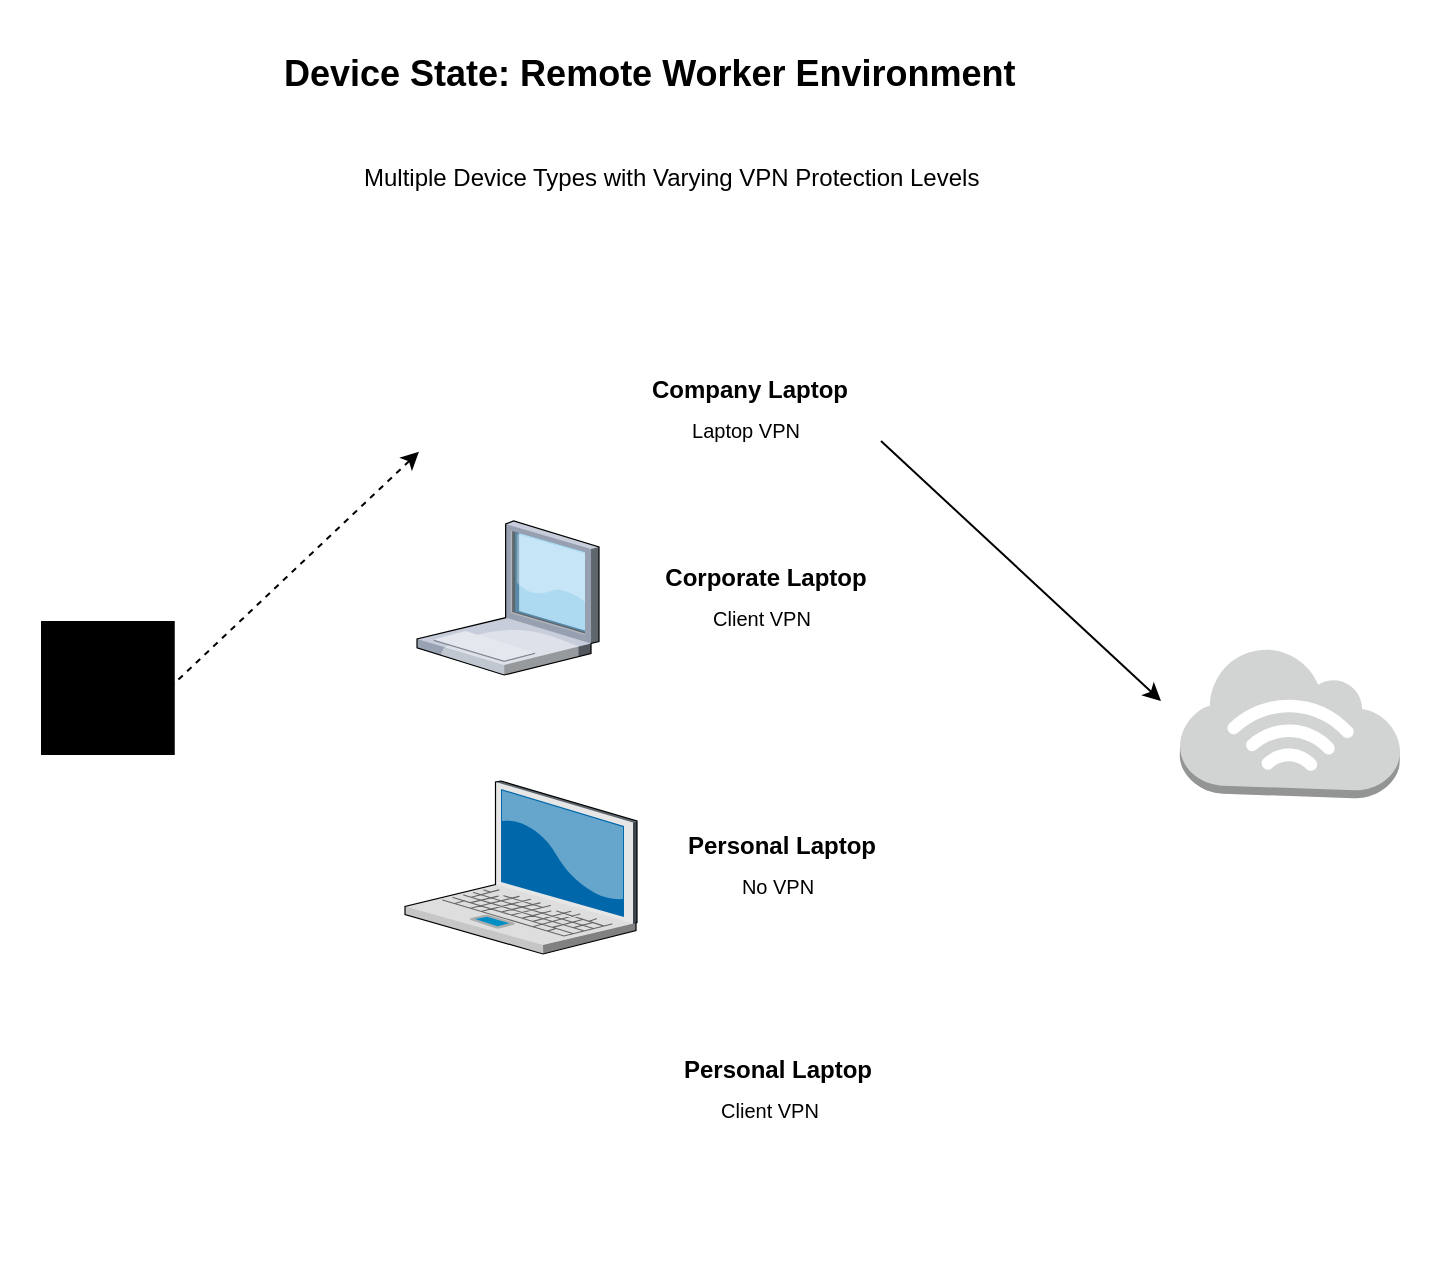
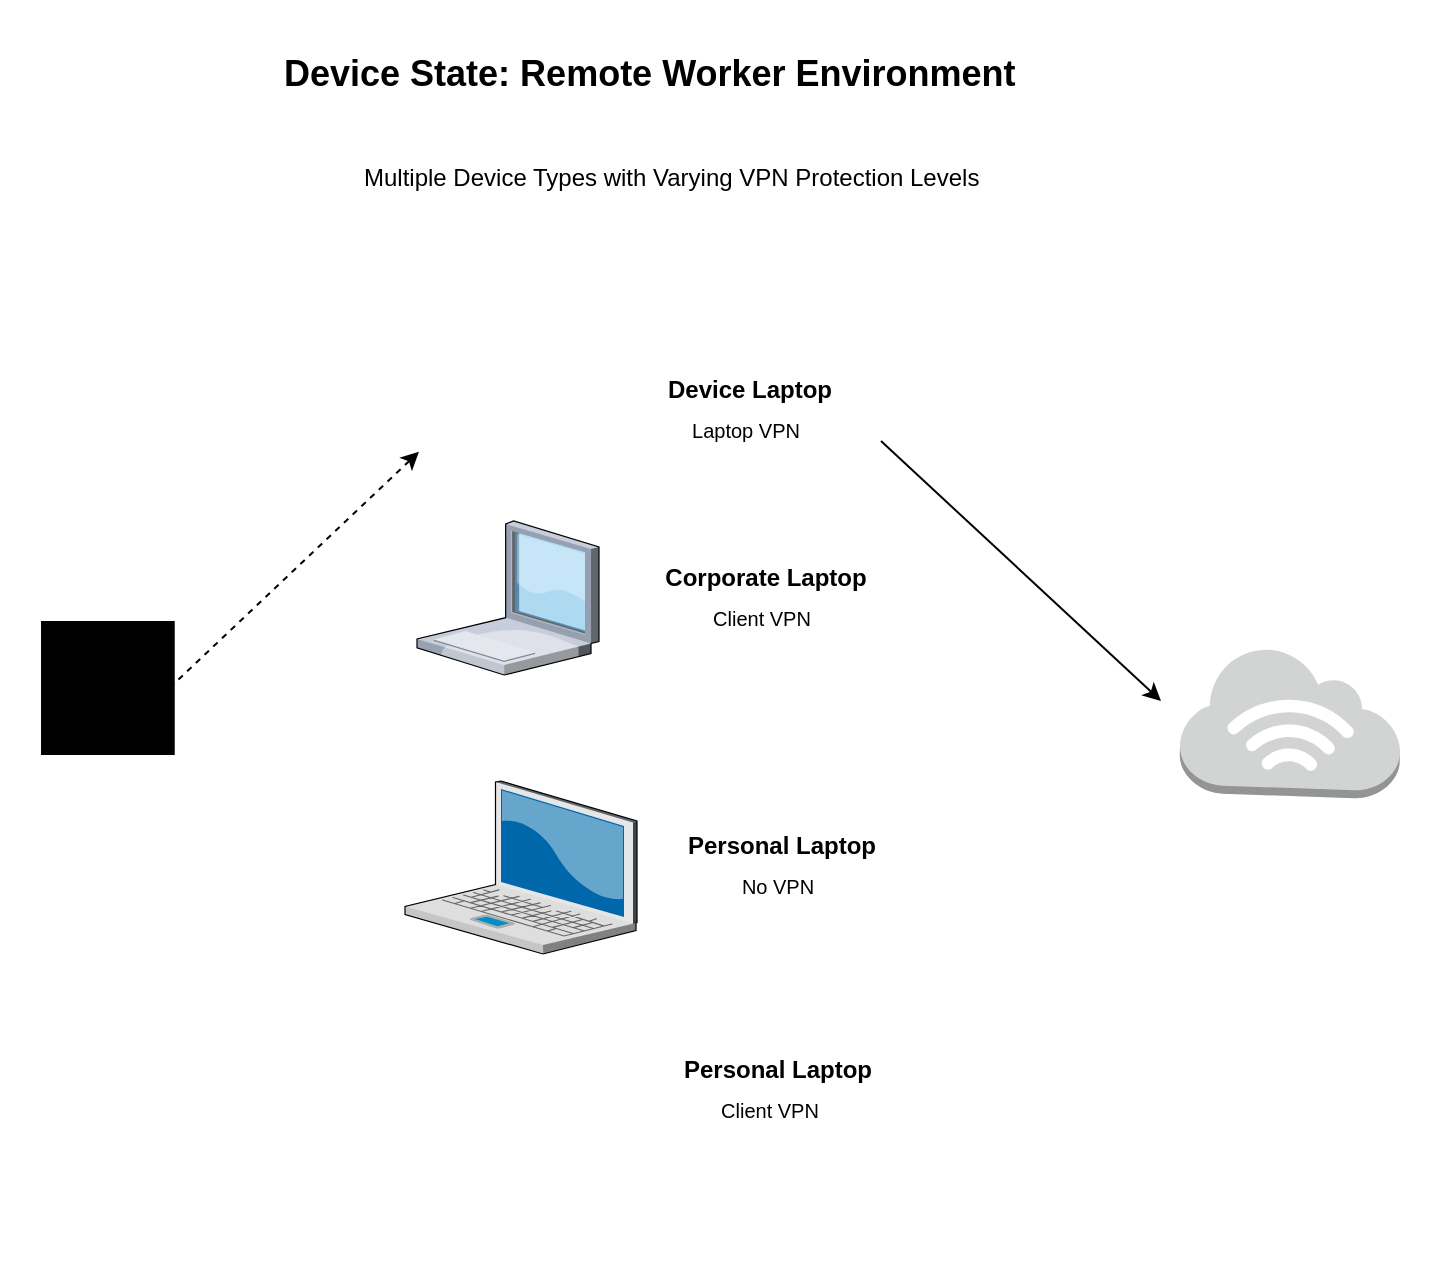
  <mxCell id="0" />
  <mxCell id="1" parent="0" />
  <mxCell id="2" value="" style="sketch=0;verticalLabelPosition=bottom;sketch=0;aspect=fixed;html=1;verticalAlign=top;strokeColor=none;fillColor=#000000;align=center;outlineConnect=0;pointerEvents=1;shape=mxgraph.citrix2.wifi_router;" vertex="1" parent="1"><mxGeometry x="20" y="310" width="66.87" height="67" as="geometry" /></mxCell>
  <mxCell id="3" value="" style="verticalLabelPosition=bottom;sketch=0;aspect=fixed;html=1;verticalAlign=top;strokeColor=none;align=center;outlineConnect=0;shape=mxgraph.citrix.laptop_1;" vertex="1" parent="1"><mxGeometry x="208" y="260" width="91" height="77" as="geometry" /></mxCell>
  <mxCell id="4" value="" style="verticalLabelPosition=bottom;sketch=0;aspect=fixed;html=1;verticalAlign=top;strokeColor=none;align=center;outlineConnect=0;shape=mxgraph.citrix.laptop_2;" vertex="1" parent="1"><mxGeometry x="202" y="390" width="116" height="86.5" as="geometry" /></mxCell>
  <mxCell id="5" value="" style="shape=image;html=1;verticalAlign=top;verticalLabelPosition=bottom;labelBackgroundColor=#ffffff;imageAspect=0;aspect=fixed;image=https://icons.diagrams.net/icon-cache1/WHCompare_Isometric_Web_Hosting___Servers-2190/web-browser-on-laptop-609.svg" vertex="1" parent="1"><mxGeometry x="208" y="130" width="110" height="110" as="geometry" /></mxCell>
- <mxCell id="6" value="&lt;b&gt;Company Laptop&lt;/b&gt;" style="text;strokeColor=none;align=center;fillColor=none;html=1;verticalAlign=middle;whiteSpace=wrap;rounded=0;" vertex="1" parent="1"><mxGeometry x="310" y="180" width="130" height="30" as="geometry" /></mxCell>
+ <mxCell id="6" value="&lt;b&gt;Device Laptop&lt;/b&gt;" style="text;strokeColor=none;align=center;fillColor=none;html=1;verticalAlign=middle;whiteSpace=wrap;rounded=0;" vertex="1" parent="1"><mxGeometry x="310" y="180" width="130" height="30" as="geometry" /></mxCell>
  <mxCell id="7" value="&lt;font style=&quot;color: light-dark(rgb(0, 0, 0), rgb(0, 198, 194)); font-size: 10px;&quot;&gt;Laptop VPN&lt;/font&gt;" style="text;strokeColor=none;align=center;fillColor=none;html=1;verticalAlign=middle;whiteSpace=wrap;rounded=0;" vertex="1" parent="1"><mxGeometry x="318" y="200" width="110" height="30" as="geometry" /></mxCell>
  <mxCell id="8" value="&lt;b&gt;Corporate Laptop&lt;/b&gt;" style="text;strokeColor=none;align=center;fillColor=none;html=1;verticalAlign=middle;whiteSpace=wrap;rounded=0;" vertex="1" parent="1"><mxGeometry x="318" y="273.5" width="130" height="30" as="geometry" /></mxCell>
  <mxCell id="9" value="&lt;font style=&quot;color: light-dark(rgb(0, 0, 0), rgb(0, 198, 194)); font-size: 10px;&quot;&gt;Client VPN&lt;/font&gt;" style="text;strokeColor=none;align=center;fillColor=none;html=1;verticalAlign=middle;whiteSpace=wrap;rounded=0;" vertex="1" parent="1"><mxGeometry x="326" y="293.5" width="110" height="30" as="geometry" /></mxCell>
  <mxCell id="10" value="&lt;b&gt;Personal Laptop&lt;/b&gt;" style="text;strokeColor=none;align=center;fillColor=none;html=1;verticalAlign=middle;whiteSpace=wrap;rounded=0;" vertex="1" parent="1"><mxGeometry x="326" y="408.25" width="130" height="30" as="geometry" /></mxCell>
  <mxCell id="11" value="&lt;font style=&quot;color: light-dark(rgb(0, 0, 0), rgb(0, 198, 194)); font-size: 10px;&quot;&gt;No VPN&lt;/font&gt;" style="text;strokeColor=none;align=center;fillColor=none;html=1;verticalAlign=middle;whiteSpace=wrap;rounded=0;" vertex="1" parent="1"><mxGeometry x="334" y="428.25" width="110" height="30" as="geometry" /></mxCell>
  <mxCell id="12" value="" style="shape=image;html=1;verticalAlign=top;verticalLabelPosition=bottom;labelBackgroundColor=#ffffff;imageAspect=0;aspect=fixed;image=https://icons.diagrams.net/icon-cache1/WHCompare_Isometric_Web_Hosting___Servers-2190/laptop-with-code-591.svg" vertex="1" parent="1"><mxGeometry x="216" y="500" width="110" height="110" as="geometry" /></mxCell>
  <mxCell id="13" value="&lt;b&gt;Personal Laptop&lt;/b&gt;" style="text;strokeColor=none;align=center;fillColor=none;html=1;verticalAlign=middle;whiteSpace=wrap;rounded=0;" vertex="1" parent="1"><mxGeometry x="324" y="520" width="130" height="30" as="geometry" /></mxCell>
  <mxCell id="14" value="&lt;font style=&quot;color: light-dark(rgb(0, 0, 0), rgb(0, 198, 194)); font-size: 10px;&quot;&gt;Client VPN&lt;/font&gt;" style="text;strokeColor=none;align=center;fillColor=none;html=1;verticalAlign=middle;whiteSpace=wrap;rounded=0;" vertex="1" parent="1"><mxGeometry x="330" y="540" width="110" height="30" as="geometry" /></mxCell>
  <mxCell id="15" value="" style="outlineConnect=0;dashed=0;verticalLabelPosition=bottom;verticalAlign=top;align=center;html=1;shape=mxgraph.aws3.internet_3;fillColor=light-dark(#D2D3D3,#E2EBEF);gradientColor=none;rotation=2;strokeColor=light-dark(#FFFFFF,#01C2BE);" vertex="1" parent="1"><mxGeometry x="590" y="323.5" width="110" height="74" as="geometry" /></mxCell>
  <mxCell id="16" value="" style="endArrow=classic;html=1;rounded=0;" edge="1" parent="1"><mxGeometry width="50" height="50" relative="1" as="geometry"><mxPoint x="440" y="220" as="sourcePoint" /><mxPoint x="580" y="350" as="targetPoint" /></mxGeometry></mxCell>
  <mxCell id="17" value="" style="html=1;labelBackgroundColor=#ffffff;startArrow=none;startFill=0;startSize=6;endArrow=classic;endFill=1;endSize=6;jettySize=auto;orthogonalLoop=1;strokeWidth=1;dashed=1;fontSize=14;rounded=0;entryX=0.009;entryY=0.867;entryDx=0;entryDy=0;entryPerimeter=0;" edge="1" parent="1" target="5"><mxGeometry width="60" height="60" relative="1" as="geometry"><mxPoint x="80" y="347.54" as="sourcePoint" /><mxPoint x="500" y="387.54" as="targetPoint" /></mxGeometry></mxCell>
  <mxCell id="18" value="&lt;font style=&quot;font-size: 18px;&quot;&gt;&lt;b&gt;Device State: Remote Worker Environment&lt;/b&gt;&lt;/font&gt;" style="text;whiteSpace=wrap;html=1;" vertex="1" parent="1"><mxGeometry x="140" y="20" width="490" height="40" as="geometry" /></mxCell>
  <mxCell id="19" value="Multiple Device Types with Varying VPN Protection Levels" style="text;whiteSpace=wrap;html=1;" vertex="1" parent="1"><mxGeometry x="180" y="75" width="340" height="40" as="geometry" /></mxCell>
